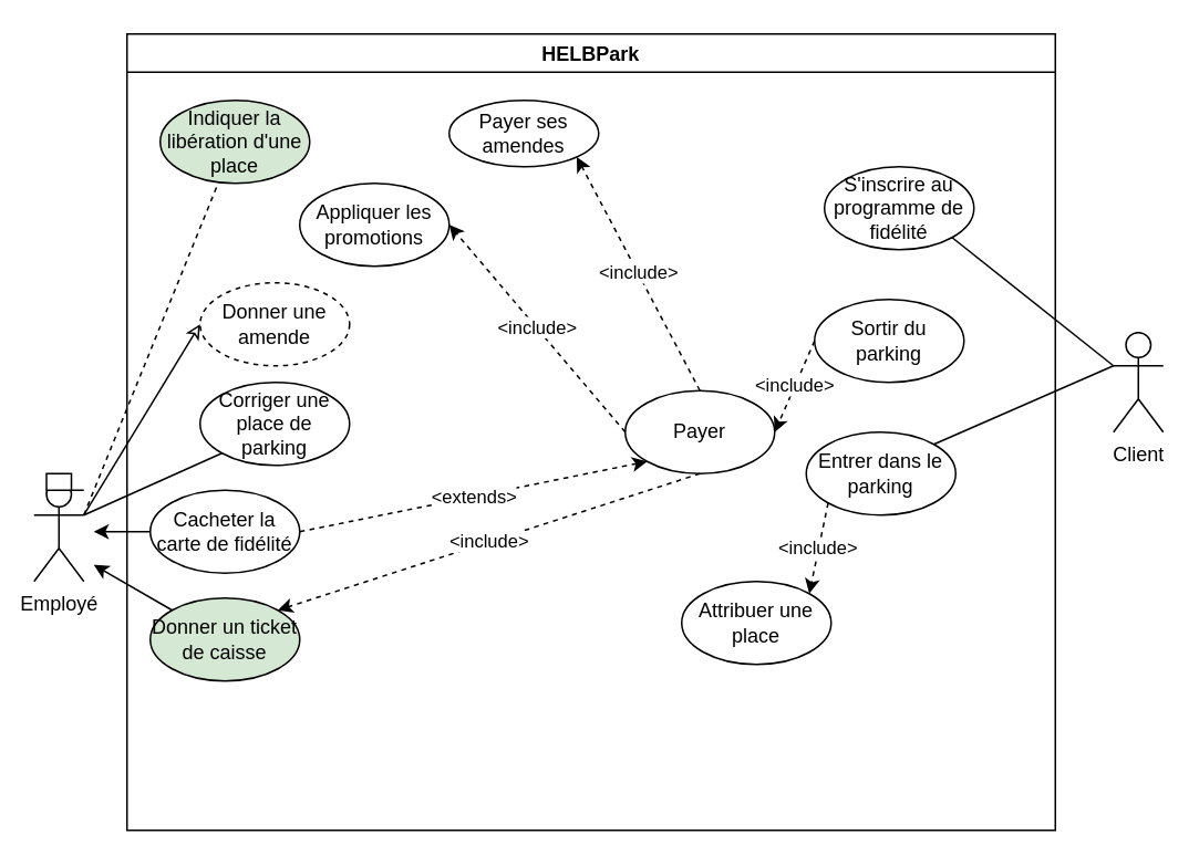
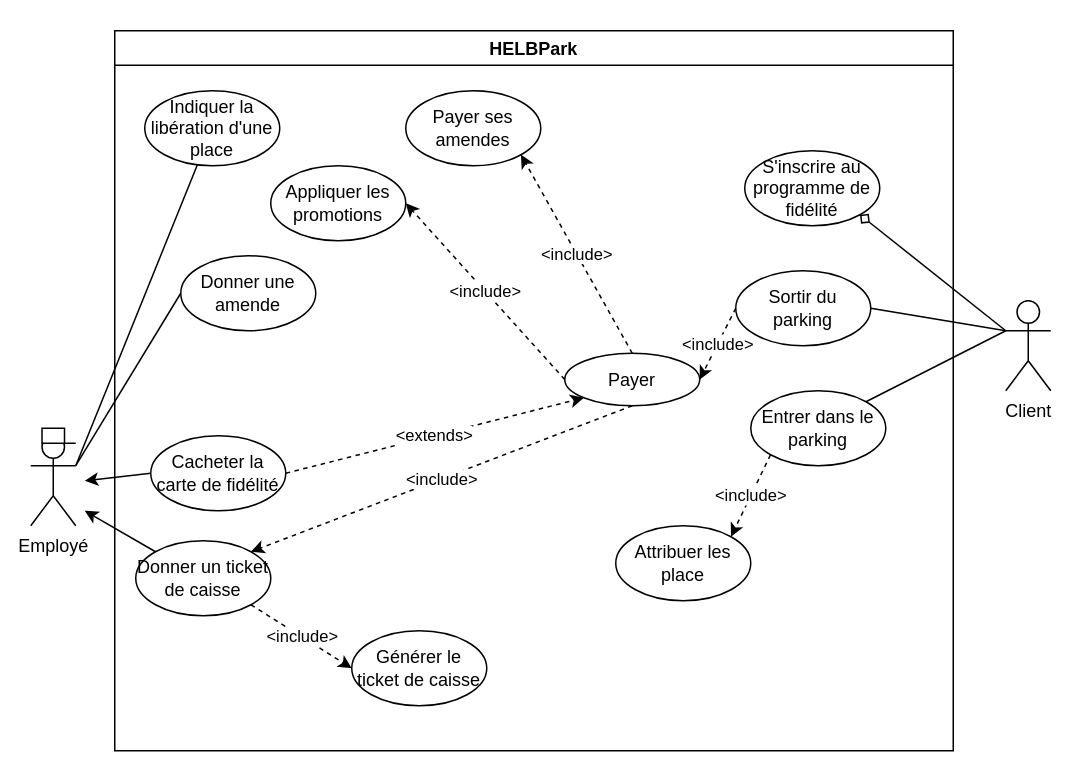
  <mxCell id="0" />
  <mxCell id="1" parent="0" />
  <mxCell id="2" value="HELBPark" style="swimlane;fillColor=#FFFFFF;" vertex="1" parent="1"><mxGeometry x="76" y="20" width="559" height="480" as="geometry"><mxRectangle x="130" y="50" width="90" height="23" as="alternateBounds" /></mxGeometry></mxCell>
- <mxCell id="3" value="Attribuer une place" style="ellipse;whiteSpace=wrap;html=1;" vertex="1" parent="2"><mxGeometry x="334" y="330" width="90" height="50" as="geometry" /></mxCell>
- <mxCell id="5" value="Indiquer la libération d'une place" style="ellipse;whiteSpace=wrap;html=1;fillColor=#d5e8d4;" vertex="1" parent="2"><mxGeometry x="20" y="40" width="90" height="50" as="geometry" /></mxCell>
- <mxCell id="6" value="Donner une amende" style="ellipse;whiteSpace=wrap;html=1;dashed=1;" vertex="1" parent="2"><mxGeometry x="44" y="150" width="90" height="50" as="geometry" /></mxCell>
- <mxCell id="7" value="Corriger une place de parking" style="ellipse;whiteSpace=wrap;html=1;" vertex="1" parent="2"><mxGeometry x="44" y="210" width="90" height="50" as="geometry" /></mxCell>
- <mxCell id="8" value="Cacheter la carte de fidélité" style="ellipse;whiteSpace=wrap;html=1;" vertex="1" parent="2"><mxGeometry x="14" y="275" width="90" height="50" as="geometry" /></mxCell>
- <mxCell id="9" value="Donner un ticket de caisse" style="ellipse;whiteSpace=wrap;html=1;fillColor=#d5e8d4;" vertex="1" parent="2"><mxGeometry x="14" y="340" width="90" height="50" as="geometry" /></mxCell>
- <mxCell id="11" value="Payer" style="ellipse;whiteSpace=wrap;html=1;" vertex="1" parent="2"><mxGeometry x="300" y="215" width="90" height="50" as="geometry" /></mxCell>
+ <mxCell id="3" value="Attribuer les place" style="ellipse;whiteSpace=wrap;html=1;" vertex="1" parent="2"><mxGeometry x="334" y="330" width="90" height="50" as="geometry" /></mxCell>
+ <mxCell id="4" value="Générer le ticket de caisse" style="ellipse;whiteSpace=wrap;html=1;" vertex="1" parent="2"><mxGeometry x="158" y="400" width="90" height="50" as="geometry" /></mxCell>
+ <mxCell id="5" value="Indiquer la libération d'une place" style="ellipse;whiteSpace=wrap;html=1;" vertex="1" parent="2"><mxGeometry x="20" y="40" width="90" height="50" as="geometry" /></mxCell>
+ <mxCell id="6" value="Donner une amende" style="ellipse;whiteSpace=wrap;html=1;" vertex="1" parent="2"><mxGeometry x="44" y="150" width="90" height="50" as="geometry" /></mxCell>
+ <mxCell id="8" value="Cacheter la carte de fidélité" style="ellipse;whiteSpace=wrap;html=1;" vertex="1" parent="2"><mxGeometry x="24" y="270" width="90" height="50" as="geometry" /></mxCell>
+ <mxCell id="9" value="Donner un ticket de caisse" style="ellipse;whiteSpace=wrap;html=1;" vertex="1" parent="2"><mxGeometry x="14" y="340" width="90" height="50" as="geometry" /></mxCell>
+ <mxCell id="10" value="&amp;lt;include&amp;gt;" style="edgeStyle=none;rounded=0;orthogonalLoop=1;jettySize=auto;html=1;exitX=1;exitY=1;exitDx=0;exitDy=0;entryX=0;entryY=0.5;entryDx=0;entryDy=0;dashed=1;endArrow=classic;endFill=1;" edge="1" parent="2" source="9" target="4"><mxGeometry relative="1" as="geometry" /></mxCell>
+ <mxCell id="11" value="Payer" style="ellipse;whiteSpace=wrap;html=1;" vertex="1" parent="2"><mxGeometry x="300" y="215" width="90" height="35" as="geometry" /></mxCell>
  <mxCell id="12" value="&amp;lt;include&amp;gt;" style="edgeStyle=none;rounded=0;orthogonalLoop=1;jettySize=auto;html=1;exitX=0.5;exitY=1;exitDx=0;exitDy=0;entryX=1;entryY=0;entryDx=0;entryDy=0;dashed=1;endArrow=classic;endFill=1;" edge="1" parent="2" source="11" target="9"><mxGeometry relative="1" as="geometry" /></mxCell>
  <mxCell id="13" value="&amp;lt;extends&amp;gt;" style="edgeStyle=none;rounded=0;orthogonalLoop=1;jettySize=auto;html=1;exitX=1;exitY=0.5;exitDx=0;exitDy=0;dashed=1;endArrow=classic;endFill=1;entryX=0;entryY=1;entryDx=0;entryDy=0;" edge="1" parent="2" source="8" target="11"><mxGeometry relative="1" as="geometry"><mxPoint x="364" y="250" as="targetPoint" /></mxGeometry></mxCell>
  <mxCell id="14" value="Appliquer les promotions" style="ellipse;whiteSpace=wrap;html=1;" vertex="1" parent="2"><mxGeometry x="104" y="90" width="90" height="50" as="geometry" /></mxCell>
  <mxCell id="15" value="&amp;lt;include&amp;gt;" style="edgeStyle=none;rounded=0;orthogonalLoop=1;jettySize=auto;html=1;exitX=0;exitY=0.5;exitDx=0;exitDy=0;entryX=1;entryY=0.5;entryDx=0;entryDy=0;dashed=1;endArrow=classic;endFill=1;" edge="1" parent="2" source="11" target="14"><mxGeometry relative="1" as="geometry" /></mxCell>
  <mxCell id="16" value="S'inscrire au programme de fidélité" style="ellipse;whiteSpace=wrap;html=1;" vertex="1" parent="2"><mxGeometry x="420" y="80" width="90" height="50" as="geometry" /></mxCell>
- <mxCell id="17" value="Payer ses amendes" style="ellipse;whiteSpace=wrap;html=1;" vertex="1" parent="2"><mxGeometry x="194" y="40" width="90" height="40" as="geometry" /></mxCell>
+ <mxCell id="17" value="Payer ses amendes" style="ellipse;whiteSpace=wrap;html=1;" vertex="1" parent="2"><mxGeometry x="194" y="40" width="90" height="50" as="geometry" /></mxCell>
  <mxCell id="18" value="&amp;lt;include&amp;gt;" style="edgeStyle=none;rounded=0;orthogonalLoop=1;jettySize=auto;html=1;exitX=0.5;exitY=0;exitDx=0;exitDy=0;entryX=1;entryY=1;entryDx=0;entryDy=0;dashed=1;endArrow=classic;endFill=1;" edge="1" parent="2" source="11" target="17"><mxGeometry relative="1" as="geometry" /></mxCell>
  <mxCell id="19" value="Sortir du parking" style="ellipse;whiteSpace=wrap;html=1;" vertex="1" parent="2"><mxGeometry x="414" y="160" width="90" height="50" as="geometry" /></mxCell>
  <mxCell id="20" value="&amp;lt;include&amp;gt;" style="edgeStyle=none;rounded=0;orthogonalLoop=1;jettySize=auto;html=1;exitX=0;exitY=0.5;exitDx=0;exitDy=0;entryX=1;entryY=0.5;entryDx=0;entryDy=0;endArrow=classic;endFill=1;dashed=1;" edge="1" parent="2" source="19" target="11"><mxGeometry relative="1" as="geometry" /></mxCell>
- <mxCell id="21" value="Entrer dans le parking" style="ellipse;whiteSpace=wrap;html=1;" vertex="1" parent="2"><mxGeometry x="409" y="240" width="90" height="50" as="geometry" /></mxCell>
+ <mxCell id="21" value="Entrer dans le parking" style="ellipse;whiteSpace=wrap;html=1;" vertex="1" parent="2"><mxGeometry x="424" y="240" width="90" height="50" as="geometry" /></mxCell>
  <mxCell id="22" value="&amp;lt;include&amp;gt;" style="edgeStyle=none;rounded=0;orthogonalLoop=1;jettySize=auto;html=1;exitX=0;exitY=1;exitDx=0;exitDy=0;entryX=1;entryY=0;entryDx=0;entryDy=0;dashed=1;endArrow=classic;endFill=1;" edge="1" parent="2" source="21" target="3"><mxGeometry relative="1" as="geometry" /></mxCell>
- <mxCell id="23" style="rounded=0;orthogonalLoop=1;jettySize=auto;html=1;exitX=1;exitY=0.333;exitDx=0;exitDy=0;exitPerimeter=0;endArrow=none;endFill=0;dashed=1;" edge="1" parent="1" source="26" target="5"><mxGeometry relative="1" as="geometry" /></mxCell>
- <mxCell id="24" style="edgeStyle=none;rounded=0;orthogonalLoop=1;jettySize=auto;html=1;exitX=1;exitY=0.333;exitDx=0;exitDy=0;exitPerimeter=0;entryX=0;entryY=1;entryDx=0;entryDy=0;endArrow=none;endFill=0;" edge="1" parent="1" source="26" target="7"><mxGeometry relative="1" as="geometry" /></mxCell>
- <mxCell id="25" style="edgeStyle=none;rounded=0;orthogonalLoop=1;jettySize=auto;html=1;exitX=1;exitY=0.333;exitDx=0;exitDy=0;exitPerimeter=0;entryX=0;entryY=0.5;entryDx=0;entryDy=0;endArrow=classic;endFill=0;" edge="1" parent="1" source="26" target="6"><mxGeometry relative="1" as="geometry" /></mxCell>
+ <mxCell id="23" style="rounded=0;orthogonalLoop=1;jettySize=auto;html=1;exitX=1;exitY=0.333;exitDx=0;exitDy=0;exitPerimeter=0;endArrow=none;endFill=0;" edge="1" parent="1" source="26" target="5"><mxGeometry relative="1" as="geometry" /></mxCell>
+ <mxCell id="25" style="edgeStyle=none;rounded=0;orthogonalLoop=1;jettySize=auto;html=1;exitX=1;exitY=0.333;exitDx=0;exitDy=0;exitPerimeter=0;entryX=0;entryY=0.5;entryDx=0;entryDy=0;endArrow=none;endFill=0;" edge="1" parent="1" source="26" target="6"><mxGeometry relative="1" as="geometry" /></mxCell>
  <mxCell id="26" value="Employé" style="shape=umlActor;verticalLabelPosition=bottom;verticalAlign=top;html=1;outlineConnect=0;" vertex="1" parent="1"><mxGeometry x="20" y="290" width="30" height="60" as="geometry" /></mxCell>
- <mxCell id="27" style="edgeStyle=none;rounded=0;orthogonalLoop=1;jettySize=auto;html=1;exitX=0;exitY=0.333;exitDx=0;exitDy=0;exitPerimeter=0;entryX=1;entryY=1;entryDx=0;entryDy=0;endArrow=none;endFill=0;" edge="1" parent="1" source="30" target="16"><mxGeometry relative="1" as="geometry" /></mxCell>
+ <mxCell id="27" style="edgeStyle=none;rounded=0;orthogonalLoop=1;jettySize=auto;html=1;exitX=0;exitY=0.333;exitDx=0;exitDy=0;exitPerimeter=0;entryX=1;entryY=1;entryDx=0;entryDy=0;endArrow=diamond;endFill=0;" edge="1" parent="1" source="30" target="16"><mxGeometry relative="1" as="geometry" /></mxCell>
+ <mxCell id="28" style="edgeStyle=none;rounded=0;orthogonalLoop=1;jettySize=auto;html=1;exitX=0;exitY=0.333;exitDx=0;exitDy=0;exitPerimeter=0;entryX=1;entryY=0.5;entryDx=0;entryDy=0;endArrow=none;endFill=0;" edge="1" parent="1" source="30" target="19"><mxGeometry relative="1" as="geometry" /></mxCell>
  <mxCell id="29" style="edgeStyle=none;rounded=0;orthogonalLoop=1;jettySize=auto;html=1;exitX=0;exitY=0.333;exitDx=0;exitDy=0;exitPerimeter=0;entryX=1;entryY=0;entryDx=0;entryDy=0;endArrow=none;endFill=0;" edge="1" parent="1" source="30" target="21"><mxGeometry relative="1" as="geometry" /></mxCell>
  <mxCell id="30" value="Client" style="shape=umlActor;verticalLabelPosition=bottom;verticalAlign=top;html=1;outlineConnect=0;" vertex="1" parent="1"><mxGeometry x="670" y="200" width="30" height="60" as="geometry" /></mxCell>
  <mxCell id="31" style="edgeStyle=none;rounded=0;orthogonalLoop=1;jettySize=auto;html=1;exitX=1;exitY=1;exitDx=0;exitDy=0;endArrow=none;endFill=0;" edge="1" parent="1" source="32"><mxGeometry relative="1" as="geometry"><mxPoint x="50" y="295.067" as="targetPoint" /></mxGeometry></mxCell>
  <mxCell id="32" value="" style="rounded=0;whiteSpace=wrap;html=1;" vertex="1" parent="1"><mxGeometry x="27.5" y="285" width="15" height="10" as="geometry" /></mxCell>
  <mxCell id="33" style="edgeStyle=none;rounded=0;orthogonalLoop=1;jettySize=auto;html=1;exitX=0;exitY=0.5;exitDx=0;exitDy=0;endArrow=classic;endFill=1;" edge="1" parent="1" source="8"><mxGeometry relative="1" as="geometry"><mxPoint x="56" y="320" as="targetPoint" /></mxGeometry></mxCell>
  <mxCell id="34" style="edgeStyle=none;rounded=0;orthogonalLoop=1;jettySize=auto;html=1;exitX=0;exitY=0;exitDx=0;exitDy=0;endArrow=classic;endFill=1;" edge="1" parent="1" source="9"><mxGeometry relative="1" as="geometry"><mxPoint x="56" y="340" as="targetPoint" /></mxGeometry></mxCell>
